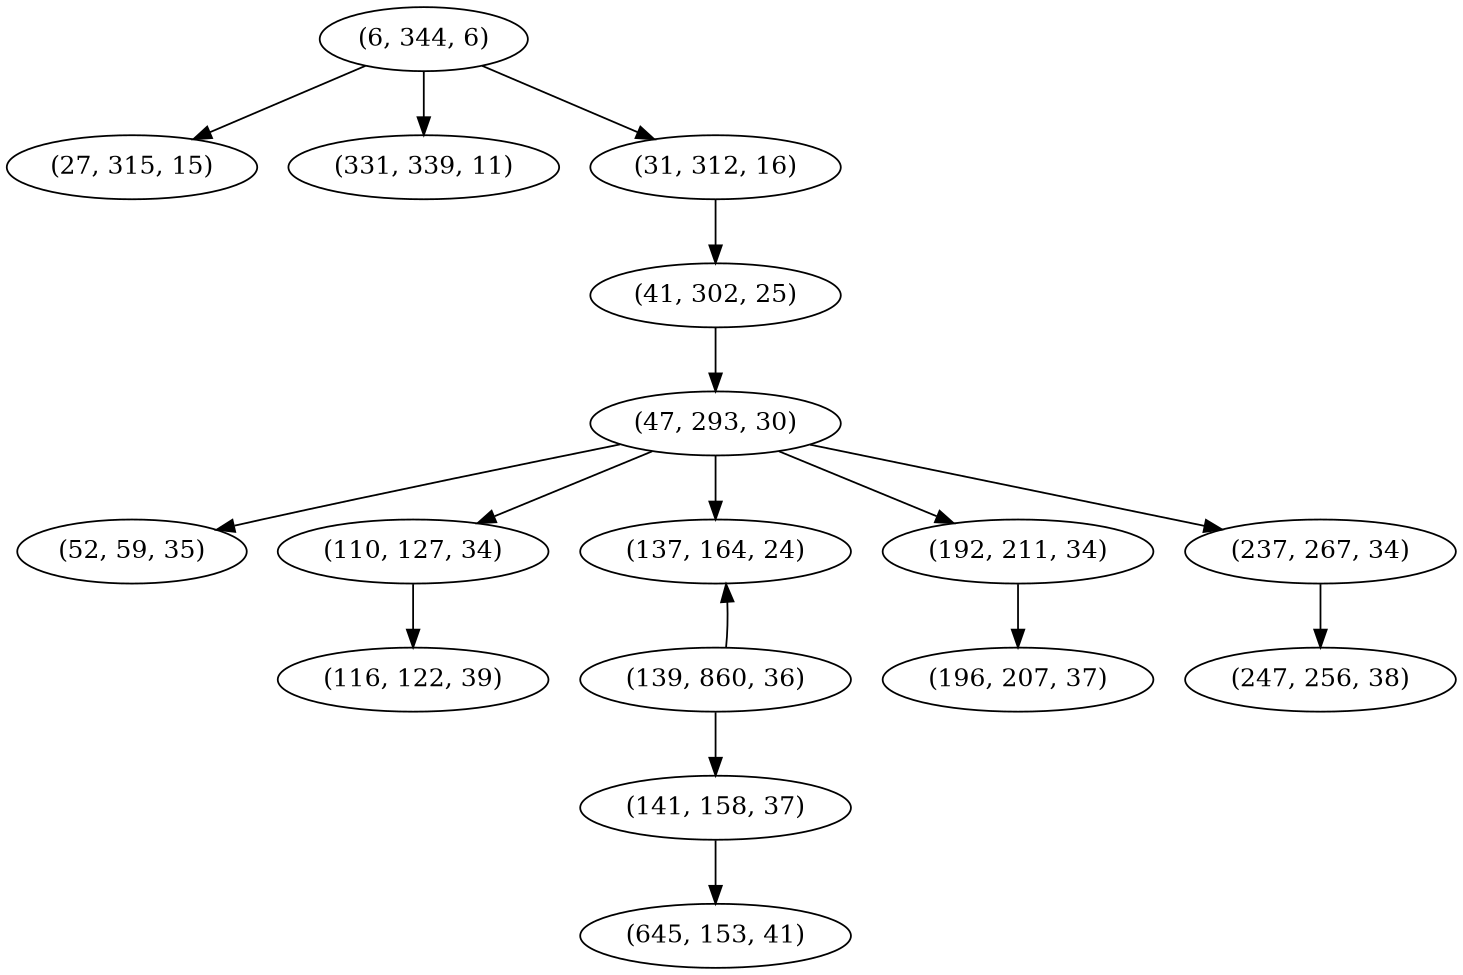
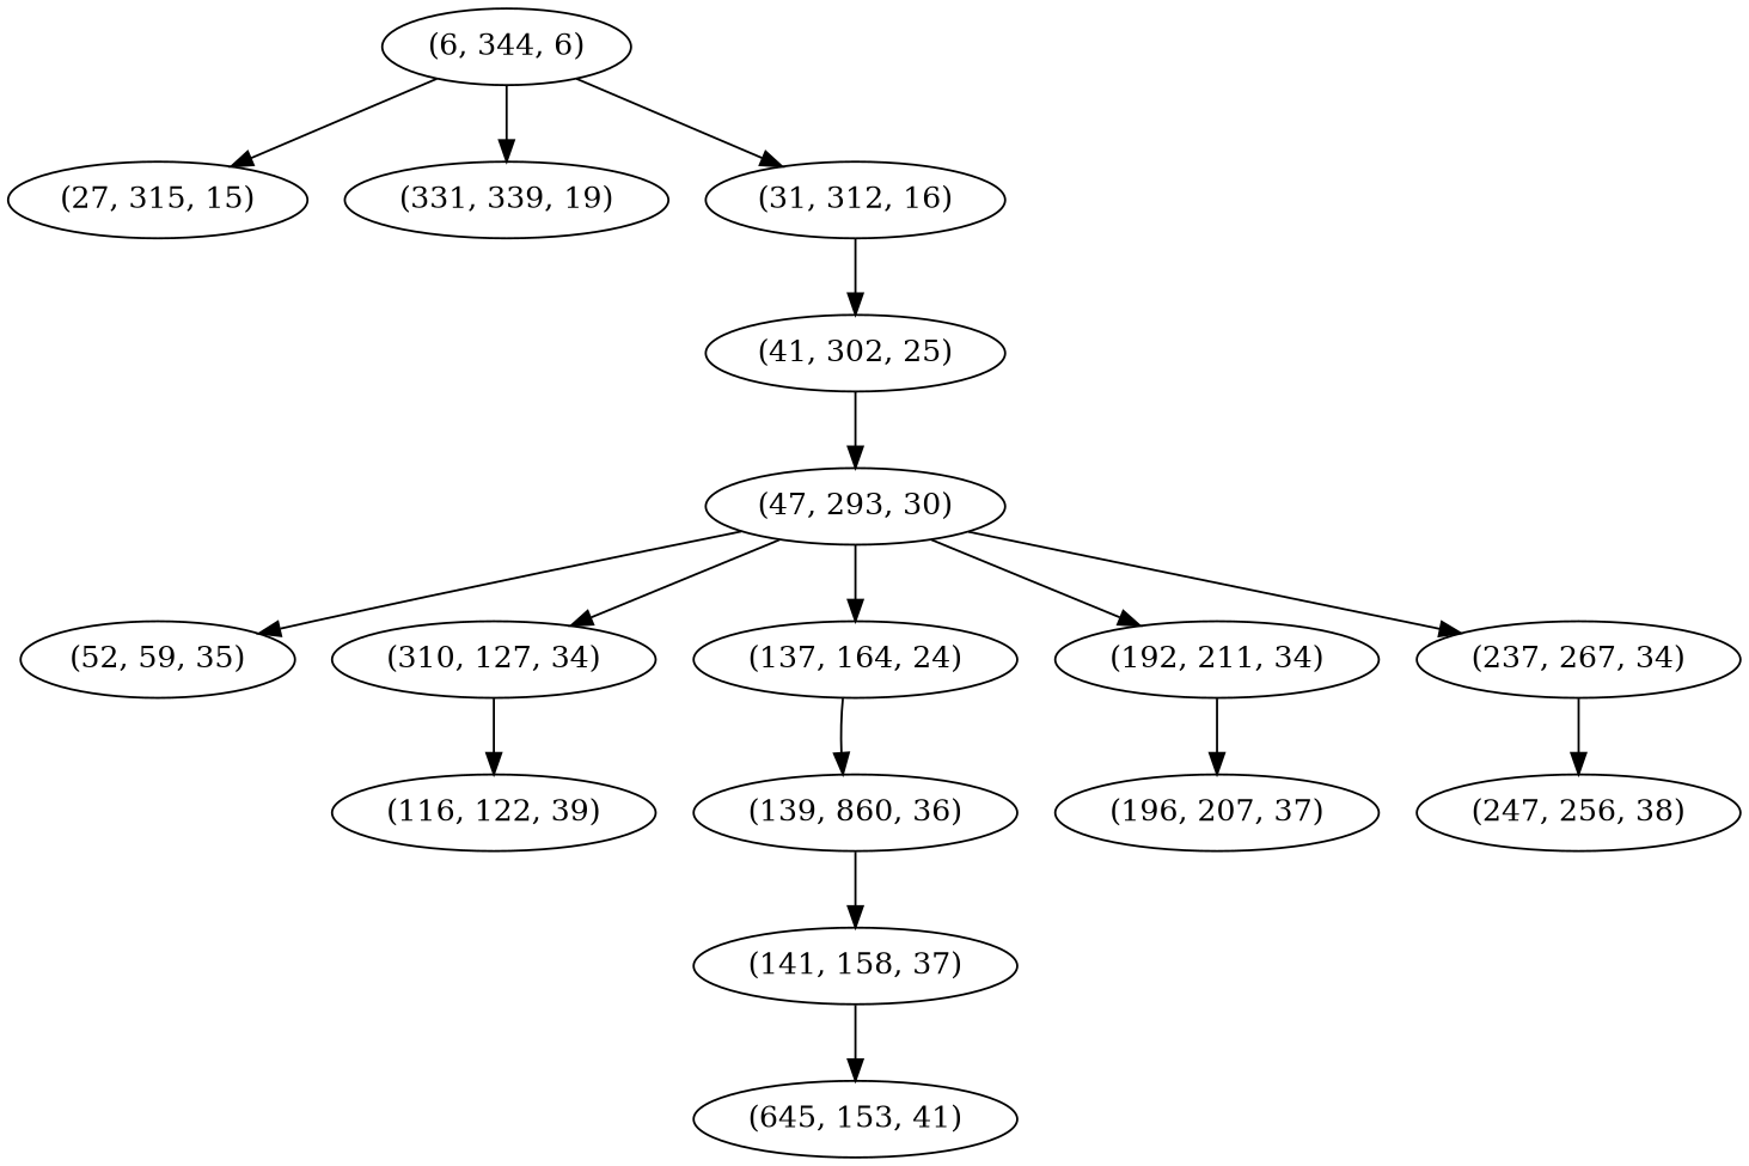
  digraph {
    "(6, 344, 6)"
    "(27, 315, 15)"
-   "(331, 339, 11)"
+   "(331, 339, 11)" [label="(331, 339, 19)"]
    "(31, 312, 16)"
    "(41, 302, 25)"
    "(47, 293, 30)"
    "(52, 59, 35)"
-   "(110, 127, 34)"
+   "(110, 127, 34)" [label="(310, 127, 34)"]
    n9 [label="(137, 164, 24)"]
    "(192, 211, 34)"
    "(237, 267, 34)"
    "(116, 122, 39)"
    n13 [label="(139, 860, 36)"]
    "(196, 207, 37)"
    "(247, 256, 38)"
    "(141, 158, 37)"
    n17 [label="(645, 153, 41)"]
    "(6, 344, 6)" -> "(27, 315, 15)"
    "(6, 344, 6)" -> "(331, 339, 11)"
    "(6, 344, 6)" -> "(31, 312, 16)"
    "(31, 312, 16)" -> "(41, 302, 25)"
    "(41, 302, 25)" -> "(47, 293, 30)"
    "(47, 293, 30)" -> "(52, 59, 35)"
    "(47, 293, 30)" -> "(110, 127, 34)"
    "(47, 293, 30)" -> n9
    "(47, 293, 30)" -> "(192, 211, 34)"
    "(47, 293, 30)" -> "(237, 267, 34)"
    "(110, 127, 34)" -> "(116, 122, 39)"
-   n13 -> n9
+   n9 -> n13
    "(192, 211, 34)" -> "(196, 207, 37)"
    "(237, 267, 34)" -> "(247, 256, 38)"
    n13 -> "(141, 158, 37)"
    "(141, 158, 37)" -> n17
  }
